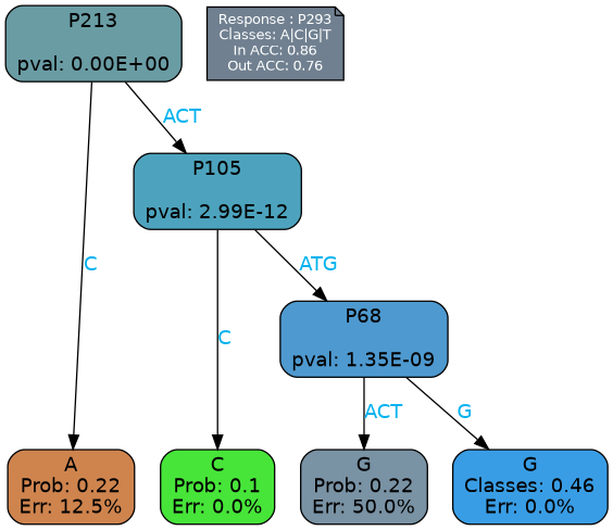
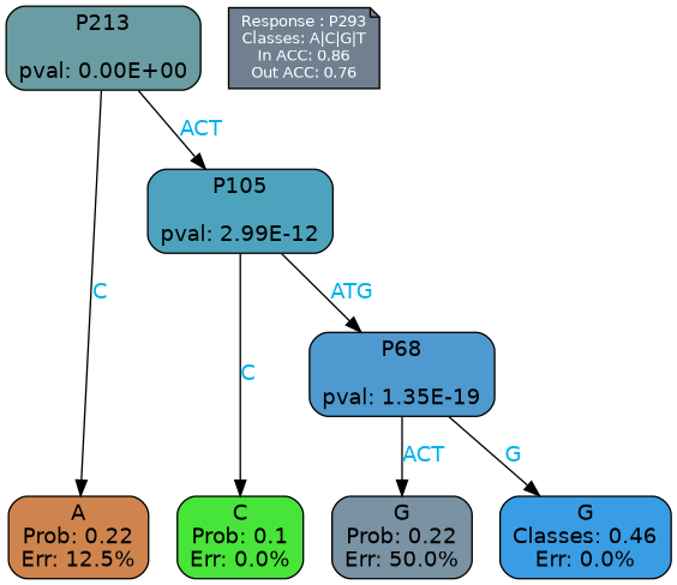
  digraph {
    ranksep=equally
    splines=polylines
    node [color=black fontname=helvetica shape=box style="filled, rounded"]
    edge [fontcolor=deepskyblue2 fontname=helvetica]
    n1 [fillcolor="#7992a4" label="G\nProb: 0.22\nErr: 50.0%"]
    n2 [fillcolor="#399de5" label="G\nClasses: 0.46\nErr: 0.0%"]
    n3 [fillcolor="#47e539" label="C\nProb: 0.1\nErr: 0.0%"]
    n4 [fillcolor="#cf844e" label="A\nProb: 0.22\nErr: 12.5%"]
    n5 [align=left fillcolor=slategray fontcolor=white fontsize=10 label="Response : P293\nClasses: A|C|G|T\nIn ACC: 0.86\nOut ACC: 0.76\n" shape=note style=filled]
    n6 [fillcolor="#6a9ca4" label="P213\n\npval: 0.00E+00"]
    n7 [fillcolor="#4da3bd" label="P105\n\npval: 2.99E-12"]
-   n8 [fillcolor="#4e99cf" label="P68\n\npval: 1.35E-09"]
+   n8 [fillcolor="#4e99cf" label="P68\n\npval: 1.35E-19"]
    subgraph sub_1 {
      rank=same
      n1
      n2
      n3
      n4
    }
    subgraph sub_2 {
      rank=same
      n5
      n6
    }
    n6 -> n4 [label=C]
    n6 -> n7 [label=ACT]
    n7 -> n3 [label=C]
    n7 -> n8 [label=ATG]
    n8 -> n1 [label=ACT]
    n8 -> n2 [label=G]
  }
